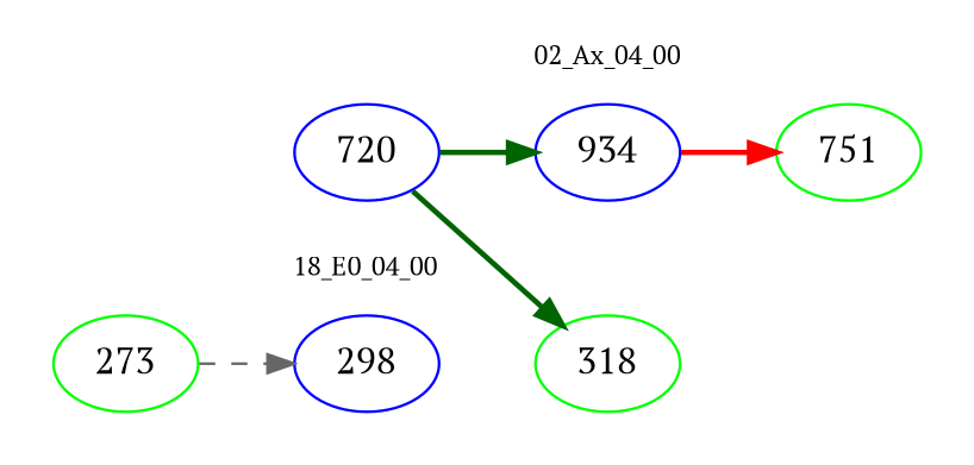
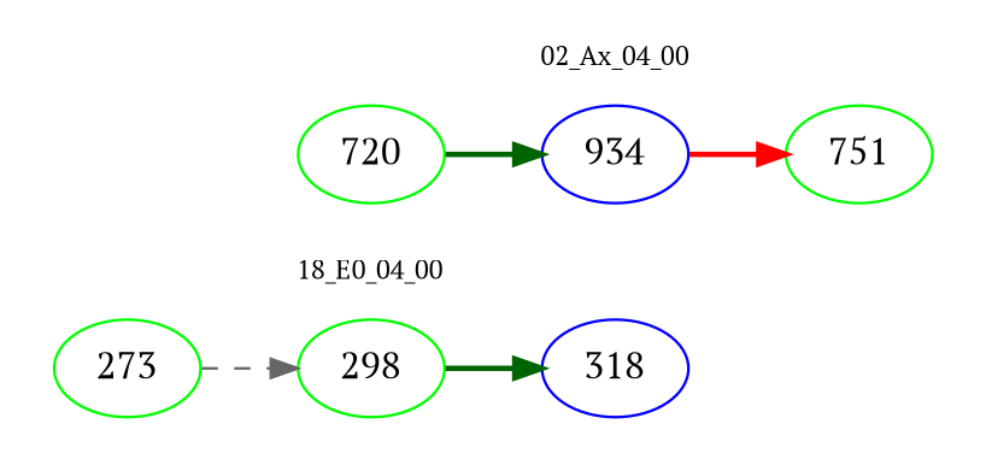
  digraph {
    fontname="PT Serif"
    rankdir=LR
    node [color=green fontname="PT Serif"]
    edge [color=darkgreen fontname="PT Serif" style=bold]
-   n1 [color=blue label=720]
+   n1 [label=720]
    n2 [color=blue label=934]
    n3 [label=751]
    n4 [label=273]
-   n5 [color=blue label=298]
-   n6 [label=318]
+   n5 [label=298]
+   n6 [color=blue label=318]
    subgraph cluster_1 {
      color=white
      fontsize=10
      label="02_Ax_04_00"
      n1
      n2
      n3
    }
    subgraph cluster_2 {
      color=white
      fontsize=10
      label="18_E0_04_00"
      n4
      n5
      n6
    }
    n1 -> n2
    n2 -> n3 [color=red]
    n4 -> n5 [color=gray40 style=dashed]
-   n1 -> n6
+   n5 -> n6
  }
